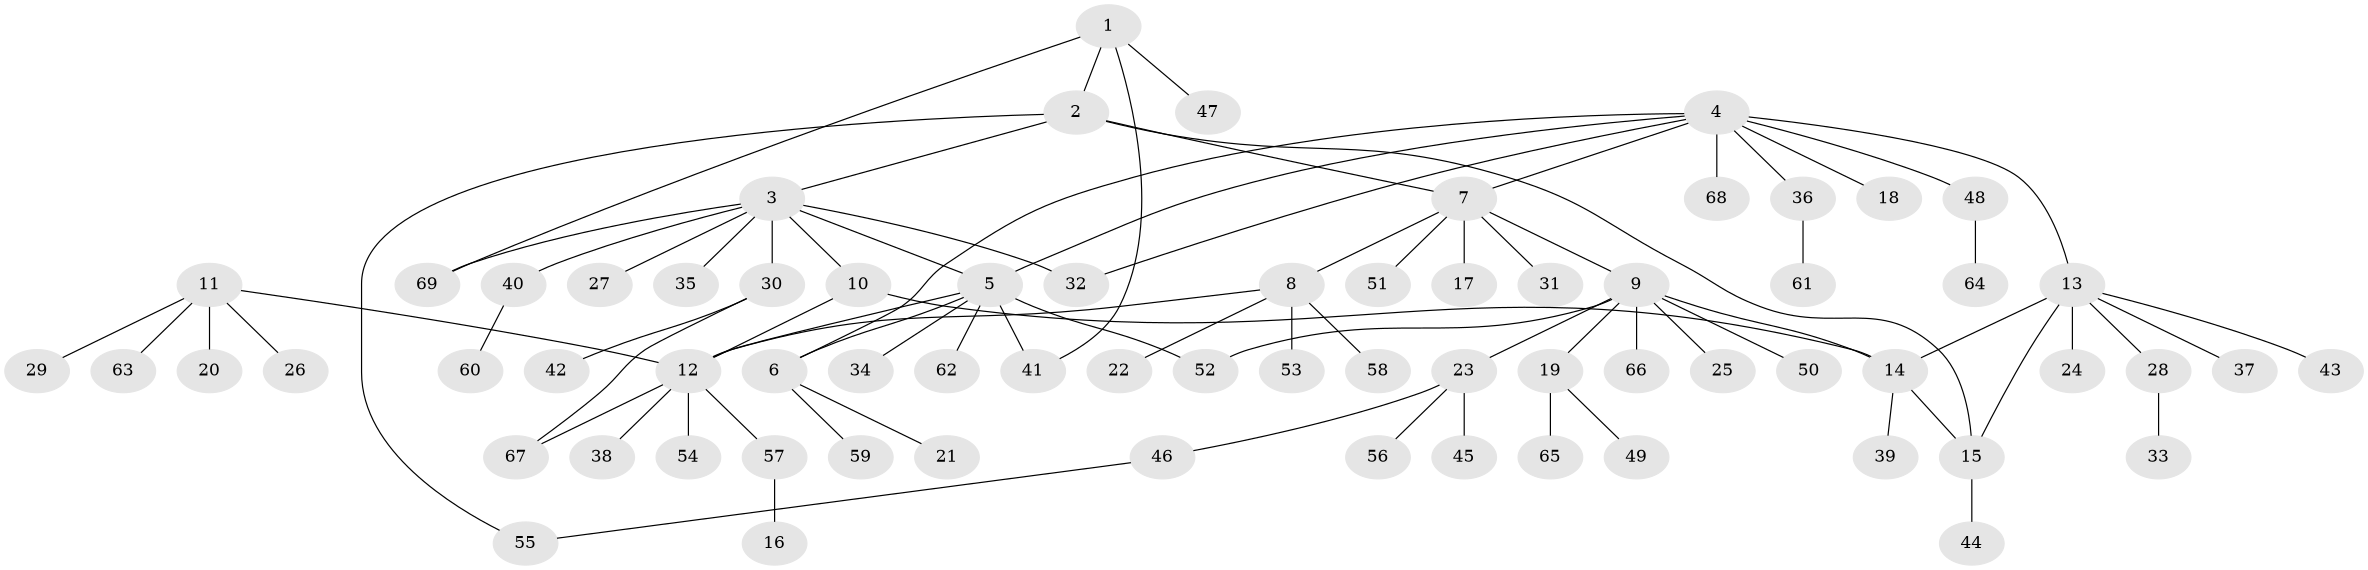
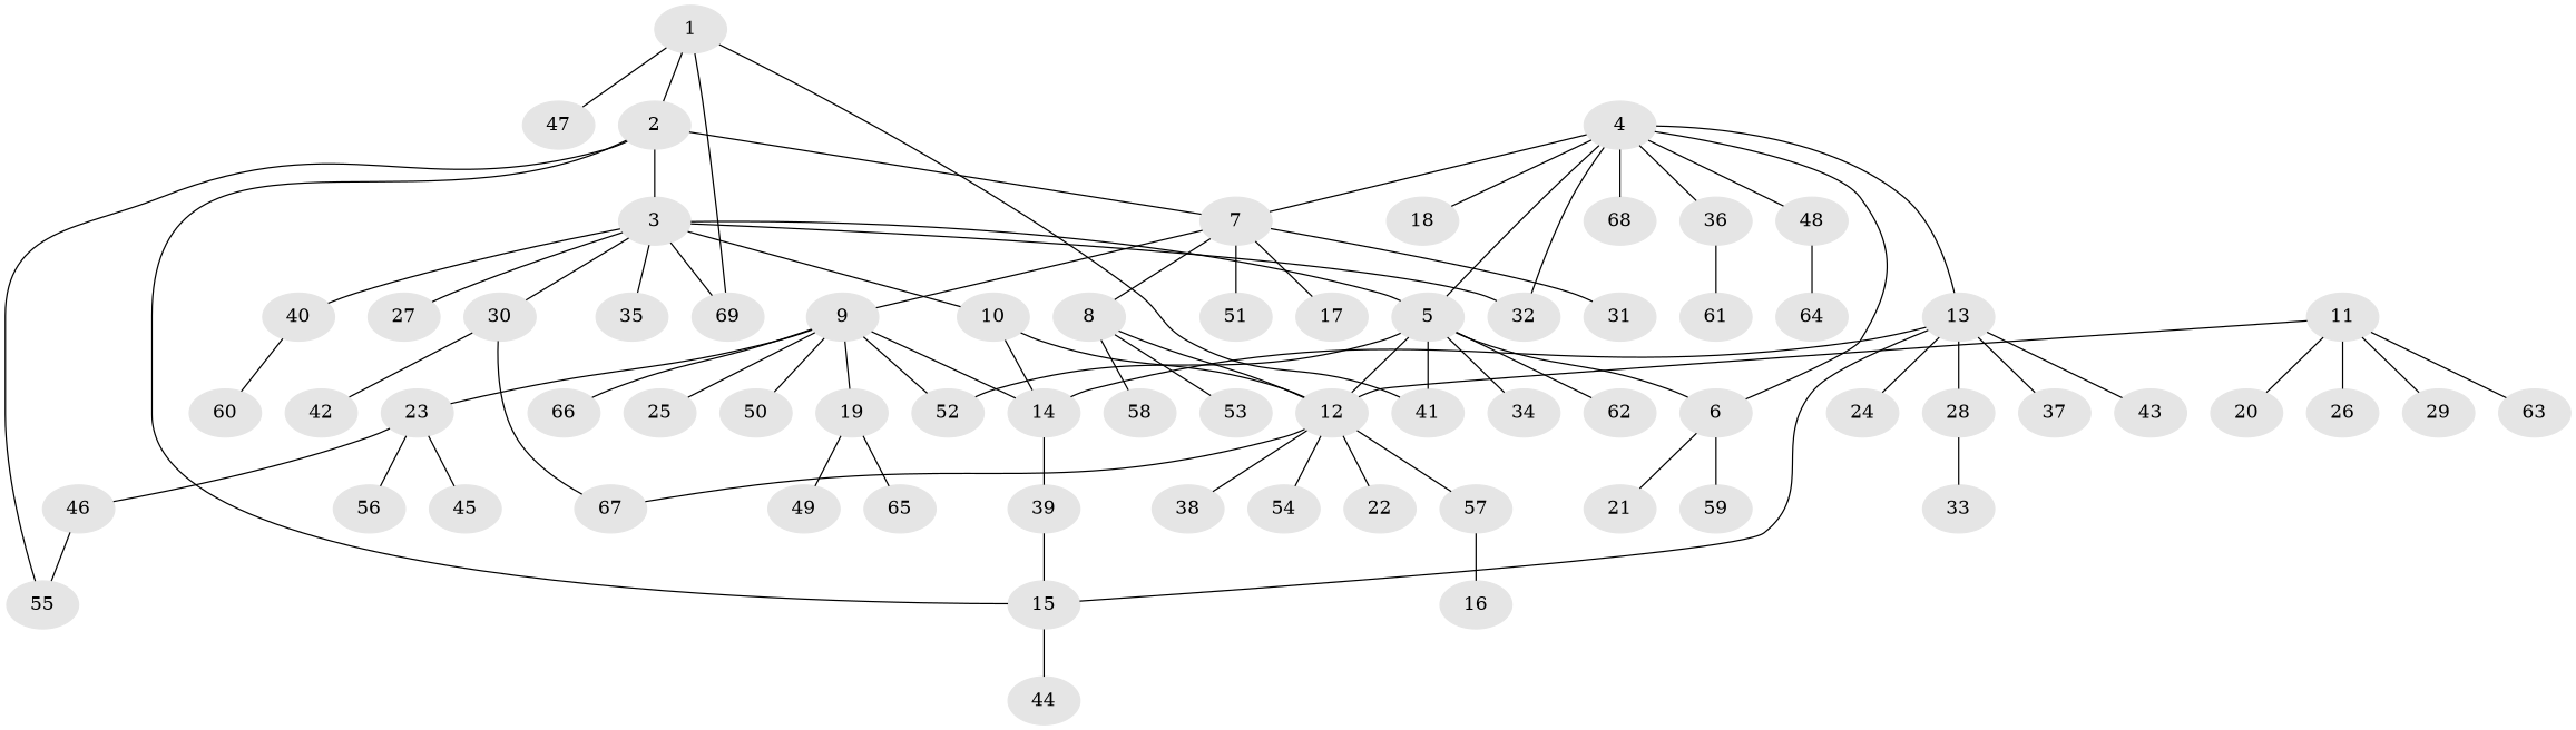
  graph {
    node [color=gray90 style=filled]
    1
    2
    41
    47
    69
    3
    7
    15
    55
    5
    10
    27
    30
    32
    35
    40
    8
    9
    17
    31
    51
    44
    6
    12
    34
    52
    62
    14
    67
    42
    60
    4
    13
    18
    36
    48
    68
    21
    59
    24
    28
    37
    43
    61
    64
    22
    38
    54
    57
    53
    58
    19
    23
    25
    50
    66
    39
    49
    65
    45
    46
    56
    11
    20
    26
    29
    63
    16
    33
    1 -- 2
    1 -- 41
    1 -- 47
    1 -- 69
    2 -- 3
    2 -- 7
    2 -- 15
    2 -- 55
    3 -- 69
    3 -- 5
    3 -- 10
    3 -- 27
    3 -- 30
    3 -- 32
    3 -- 35
    3 -- 40
    7 -- 8
    7 -- 9
    7 -- 17
    7 -- 31
    7 -- 51
    15 -- 44
    5 -- 41
    5 -- 6
    5 -- 12
    5 -- 34
    5 -- 52
    5 -- 62
    10 -- 12
    10 -- 14
    30 -- 67
    30 -- 42
    40 -- 60
    8 -- 12
    8 -- 53
    8 -- 58
    9 -- 52
    9 -- 14
    9 -- 19
    9 -- 23
    9 -- 25
    9 -- 50
    9 -- 66
    6 -- 21
    6 -- 59
    12 -- 67
-   8 -- 22
+   12 -- 22
    12 -- 38
    12 -- 54
    12 -- 57
-   14 -- 15
+   39 -- 15
    14 -- 39
    4 -- 7
    4 -- 5
    4 -- 32
    4 -- 6
    4 -- 13
    4 -- 18
    4 -- 36
    4 -- 48
    4 -- 68
    13 -- 15
    13 -- 14
    13 -- 24
    13 -- 28
    13 -- 37
    13 -- 43
    36 -- 61
    48 -- 64
    28 -- 33
    57 -- 16
    19 -- 49
    19 -- 65
    23 -- 45
    23 -- 46
    23 -- 56
    46 -- 55
    11 -- 12
    11 -- 20
    11 -- 26
    11 -- 29
    11 -- 63
  }
